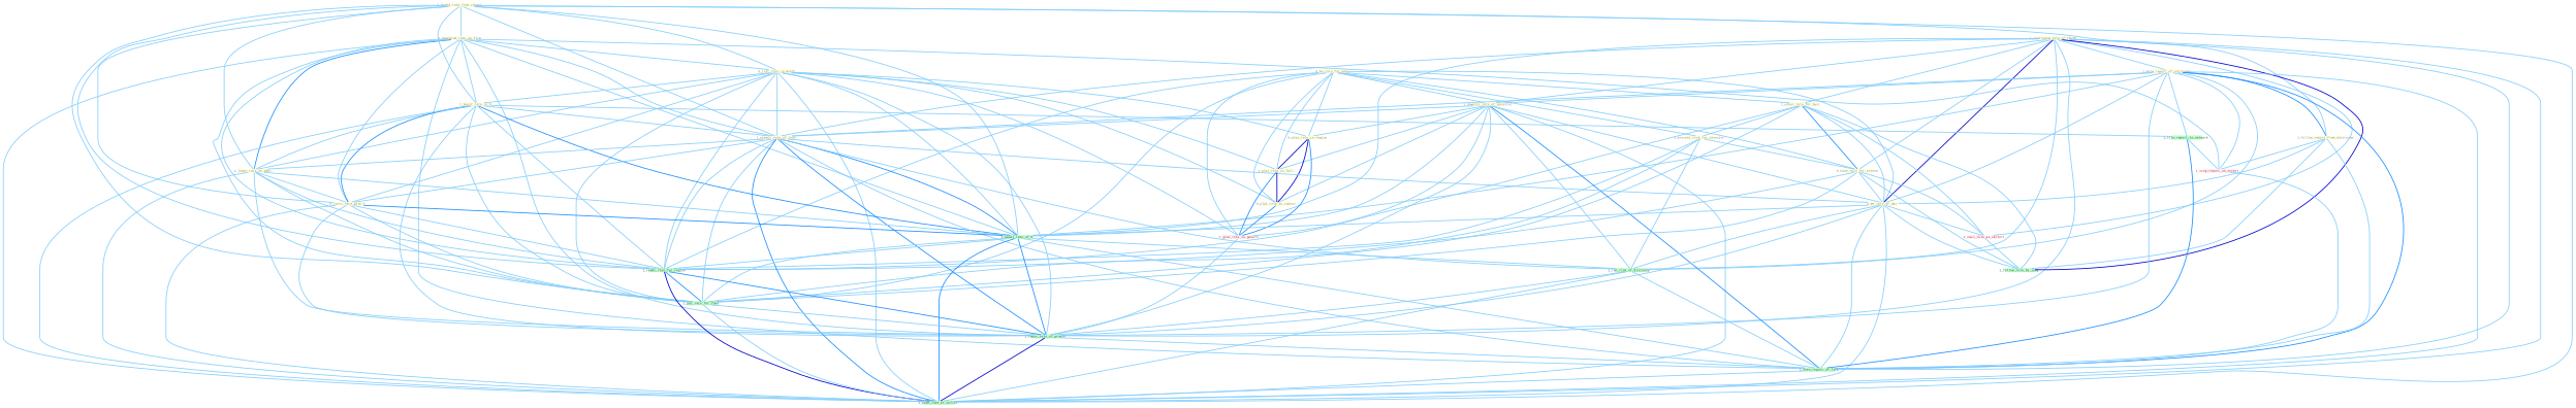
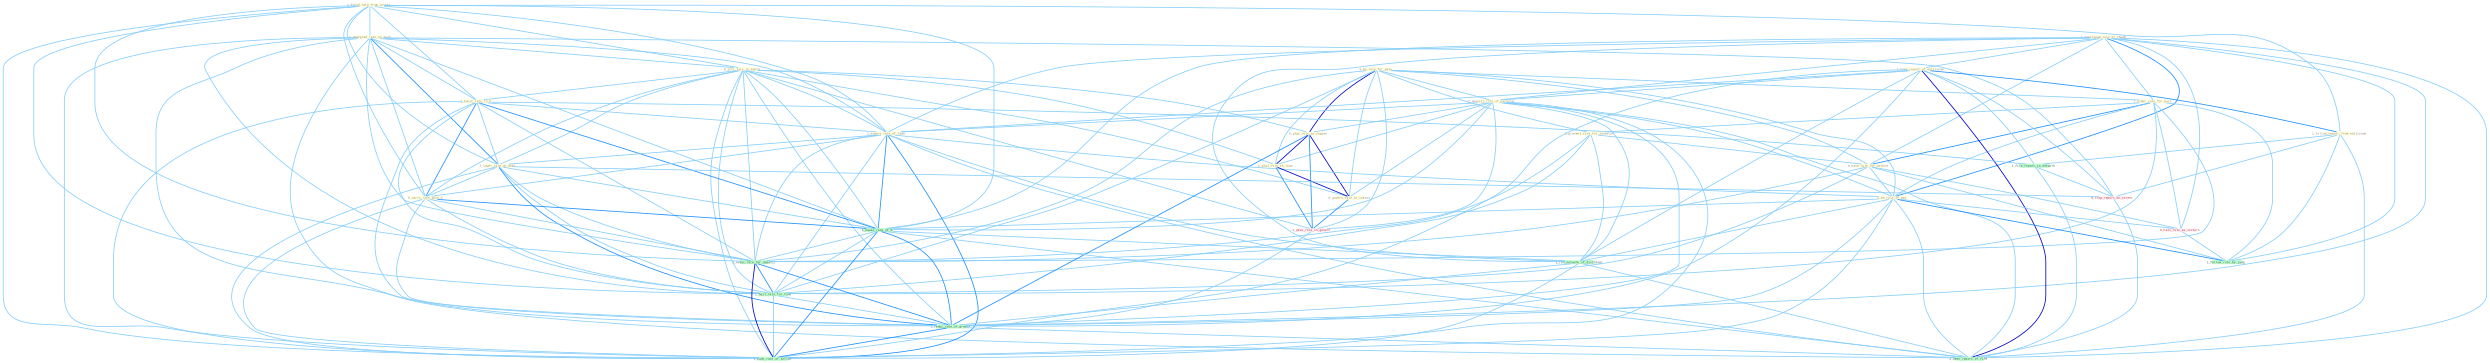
  graph {
    fontname="Liberation Mono"
    node [color="#ffffe0" fixedsize=true fontcolor="#8b7d6b" fontname="Liberation Mono" fontsize=4 shape=polygon style=filled]
    edge [color="#87cefa" fontname="Liberation Mono" w=1]
    "1_found_rate_from_invest " [height=.06 width=.5]
    "0_be_role_for_make " [height=.06 width=.5]
-   "1_downgrad_rate_on_firm " [height=.06 width=.5]
+   "1_downgrad_rate_on_firm " [height=.06 width=.5 label="1_downgrad_rate_on_push"]
    "1_entitynam_rule_of_thumb " [height=.06 width=.5]
    "1_usher_rule_for_busi " [height=.06 width=.5]
    "1_present_risk_for_investor " [height=.06 width=.5]
-   "0_jolt_rate_in_month " [height=.06 width=.5 label="9_jolt_rate_in_month"]
+   "0_jolt_rate_in_month " [height=.06 width=.5]
    "1_know_report_of_entitynam " [height=.06 width=.5]
    "1_boost_rate_to_% " [height=.06 width=.5]
    "1_follow_report_from_entitynam " [height=.06 width=.5]
    "1_downsiz_role_of_parastat " [height=.06 width=.5]
    "0_have_rule_for_attend " [height=.06 width=.5]
    "0_plai_role_in_region " [height=.06 width=.5]
    "1_expect_rate_of_loan " [height=.06 width=.5]
-   "1_plai_role_in_fall " [height=.06 width=.5]
-   "0_plai_role_in_takeov " [height=.06 width=.5]
+   "1_plai_role_in_fall " [height=.06 width=.5 label="1_plai_role_in_loan"]
+   "0_plai_role_in_takeov " [height=.06 width=.5 label="0_govern_role_in_takeov"]
    "1_lower_rate_on_debt " [height=.06 width=.5]
-   "0_carri_rate_with_% " [height=.06 width=.5]
+   "0_carri_rate_with_% " [height=.06 width=.5 label="0_carri_rate_give_%"]
    "1_be_rule_of_dai " [height=.06 width=.5]
    "0_stop_report_on_street " [color="#fff0f5" fontcolor="#b22222" height=.06 width=.5]
-   "1_give_role_in_govern " [color="#fff0f5" fontcolor="#b22222" height=.06 width=.5 label="7_give_role_in_govern"]
-   "0_hail_rule_as_victori " [color="#fff0f5" fontcolor="#b22222" height=.06 width=.5 label="1_hail_rule_as_victori"]
+   "1_give_role_in_govern " [color="#fff0f5" fontcolor="#b22222" height=.06 width=.5]
+   "0_hail_rule_as_victori " [color="#fff0f5" fontcolor="#b22222" height=.06 width=.5]
    "1_equal_rate_of_% " [color="#BDFCC9" fontcolor="#2f4f4f" height=.06 width=.5]
-   "1_reduc_rate_for_deposit " [color="#BDFCC9" fontcolor="#2f4f4f" height=.06 width=.5 label="1_reduc_rate_for_region"]
-   "1_pai_rate_for_fund " [color="#BDFCC9" fontcolor="#2f4f4f" height=.06 width=.5]
+   "1_reduc_rate_for_deposit " [color="#BDFCC9" fontcolor="#2f4f4f" height=.06 width=.5]
+   "1_pai_rate_for_fund " [color="#BDFCC9" fontcolor="#2f4f4f" height=.06 width=.5 label="1_hail_rate_for_fund"]
    "1_push_rate_of_inflat " [color="#BDFCC9" fontcolor="#2f4f4f" height=.06 width=.5]
    "1_reduc_rate_of_growth " [color="#BDFCC9" fontcolor="#2f4f4f" height=.06 width=.5]
    "1_been_report_of_firm " [color="#BDFCC9" fontcolor="#2f4f4f" height=.06 width=.5]
-   "1_run_risk_of_disintegr " [color="#BDFCC9" fontcolor="#2f4f4f" height=.06 width=.5]
+   "1_run_risk_of_disintegr " [color="#BDFCC9" fontcolor="#2f4f4f" height=.06 width=.5 label="1_run_network_of_disintegr"]
    "1_follow_rule_by_judg " [color="#BDFCC9" fontcolor="#2f4f4f" height=.06 width=.5]
    "1_file_report_to_network " [color="#BDFCC9" fontcolor="#2f4f4f" height=.06 width=.5]
    subgraph sub_1 {
      "1_found_rate_from_invest "
      "0_be_role_for_make "
      "1_downgrad_rate_on_firm "
      "1_entitynam_rule_of_thumb "
      "1_usher_rule_for_busi "
      "1_present_risk_for_investor "
      "0_jolt_rate_in_month "
      "1_know_report_of_entitynam "
      "1_boost_rate_to_% "
      "1_follow_report_from_entitynam "
      "1_downsiz_role_of_parastat "
      "0_have_rule_for_attend "
      "0_plai_role_in_region "
      "1_expect_rate_of_loan "
      "1_plai_role_in_fall "
      "0_plai_role_in_takeov "
      "1_lower_rate_on_debt "
      "0_carri_rate_with_% "
      "1_be_rule_of_dai "
    }
    subgraph sub_2 {
      "0_stop_report_on_street "
      "1_give_role_in_govern "
      "0_hail_rule_as_victori "
    }
    "1_found_rate_from_invest " -- "1_downgrad_rate_on_firm "
    "1_found_rate_from_invest " -- "0_jolt_rate_in_month "
    "1_found_rate_from_invest " -- "1_boost_rate_to_% "
    "1_found_rate_from_invest " -- "1_follow_report_from_entitynam "
    "1_found_rate_from_invest " -- "1_expect_rate_of_loan "
    "1_found_rate_from_invest " -- "1_lower_rate_on_debt "
    "1_found_rate_from_invest " -- "0_carri_rate_with_% "
    "1_found_rate_from_invest " -- "1_equal_rate_of_% "
    "1_found_rate_from_invest " -- "1_reduc_rate_for_deposit "
    "1_found_rate_from_invest " -- "1_pai_rate_for_fund "
    "1_found_rate_from_invest " -- "1_push_rate_of_inflat "
    "0_be_role_for_make " -- "1_usher_rule_for_busi "
    "0_be_role_for_make " -- "1_present_risk_for_investor "
    "0_be_role_for_make " -- "1_downsiz_role_of_parastat "
    "0_be_role_for_make " -- "0_have_rule_for_attend "
-   "0_be_role_for_make " -- "0_plai_role_in_region "
+   "0_be_role_for_make " -- "0_plai_role_in_region " [color="#0000cd"]
    "0_be_role_for_make " -- "1_plai_role_in_fall "
    "0_be_role_for_make " -- "0_plai_role_in_takeov "
    "0_be_role_for_make " -- "1_be_rule_of_dai "
    "0_be_role_for_make " -- "1_give_role_in_govern "
    "0_be_role_for_make " -- "1_reduc_rate_for_deposit "
    "0_be_role_for_make " -- "1_pai_rate_for_fund "
    "1_downgrad_rate_on_firm " -- "0_jolt_rate_in_month "
    "1_downgrad_rate_on_firm " -- "1_boost_rate_to_% "
    "1_downgrad_rate_on_firm " -- "1_expect_rate_of_loan "
    "1_downgrad_rate_on_firm " -- "1_lower_rate_on_debt " [color="#1e90ff" w=2]
    "1_downgrad_rate_on_firm " -- "0_carri_rate_with_% "
    "1_downgrad_rate_on_firm " -- "0_stop_report_on_street "
    "1_downgrad_rate_on_firm " -- "1_equal_rate_of_% "
    "1_downgrad_rate_on_firm " -- "1_reduc_rate_for_deposit "
    "1_downgrad_rate_on_firm " -- "1_pai_rate_for_fund "
    "1_downgrad_rate_on_firm " -- "1_push_rate_of_inflat "
    "1_downgrad_rate_on_firm " -- "1_reduc_rate_of_growth "
    "1_downgrad_rate_on_firm " -- "1_been_report_of_firm "
    "1_entitynam_rule_of_thumb " -- "1_usher_rule_for_busi "
    "1_entitynam_rule_of_thumb " -- "1_know_report_of_entitynam "
    "1_entitynam_rule_of_thumb " -- "1_downsiz_role_of_parastat "
    "1_entitynam_rule_of_thumb " -- "0_have_rule_for_attend "
    "1_entitynam_rule_of_thumb " -- "1_expect_rate_of_loan "
-   "1_entitynam_rule_of_thumb " -- "1_be_rule_of_dai " [color="#0000cd" w=2]
+   "1_entitynam_rule_of_thumb " -- "1_be_rule_of_dai " [color="#1e90ff" w=2]
    "1_entitynam_rule_of_thumb " -- "0_hail_rule_as_victori "
    "1_entitynam_rule_of_thumb " -- "1_equal_rate_of_% "
-   "1_entitynam_rule_of_thumb " -- "1_push_rate_of_inflat "
    "1_entitynam_rule_of_thumb " -- "1_reduc_rate_of_growth "
    "1_entitynam_rule_of_thumb " -- "1_been_report_of_firm "
    "1_entitynam_rule_of_thumb " -- "1_run_risk_of_disintegr "
-   "1_entitynam_rule_of_thumb " -- "1_follow_rule_by_judg " [color="#0000cd"]
+   "1_entitynam_rule_of_thumb " -- "1_follow_rule_by_judg "
    "1_usher_rule_for_busi " -- "1_present_risk_for_investor "
    "1_usher_rule_for_busi " -- "0_have_rule_for_attend " [color="#1e90ff" w=2]
    "1_usher_rule_for_busi " -- "1_be_rule_of_dai "
    "1_usher_rule_for_busi " -- "0_hail_rule_as_victori "
    "1_usher_rule_for_busi " -- "1_reduc_rate_for_deposit "
    "1_usher_rule_for_busi " -- "1_pai_rate_for_fund "
    "1_usher_rule_for_busi " -- "1_follow_rule_by_judg "
    "1_present_risk_for_investor " -- "0_have_rule_for_attend "
    "1_present_risk_for_investor " -- "1_reduc_rate_for_deposit "
    "1_present_risk_for_investor " -- "1_pai_rate_for_fund "
    "1_present_risk_for_investor " -- "1_run_risk_of_disintegr "
    "0_jolt_rate_in_month " -- "1_boost_rate_to_% "
    "0_jolt_rate_in_month " -- "0_plai_role_in_region "
    "0_jolt_rate_in_month " -- "1_expect_rate_of_loan "
    "0_jolt_rate_in_month " -- "1_plai_role_in_fall "
    "0_jolt_rate_in_month " -- "0_plai_role_in_takeov "
    "0_jolt_rate_in_month " -- "1_lower_rate_on_debt "
    "0_jolt_rate_in_month " -- "0_carri_rate_with_% "
    "0_jolt_rate_in_month " -- "1_give_role_in_govern "
    "0_jolt_rate_in_month " -- "1_equal_rate_of_% "
    "0_jolt_rate_in_month " -- "1_reduc_rate_for_deposit "
    "0_jolt_rate_in_month " -- "1_pai_rate_for_fund "
    "0_jolt_rate_in_month " -- "1_push_rate_of_inflat "
    "0_jolt_rate_in_month " -- "1_reduc_rate_of_growth "
    "1_know_report_of_entitynam " -- "1_follow_report_from_entitynam " [color="#1e90ff" w=2]
    "1_know_report_of_entitynam " -- "1_downsiz_role_of_parastat "
    "1_know_report_of_entitynam " -- "1_expect_rate_of_loan "
-   "1_know_report_of_entitynam " -- "1_be_rule_of_dai "
    "1_know_report_of_entitynam " -- "0_stop_report_on_street "
-   "1_know_report_of_entitynam " -- "1_equal_rate_of_% "
    "1_know_report_of_entitynam " -- "1_push_rate_of_inflat "
    "1_know_report_of_entitynam " -- "1_reduc_rate_of_growth "
-   "1_know_report_of_entitynam " -- "1_been_report_of_firm " [color="#1e90ff" w=2]
+   "1_know_report_of_entitynam " -- "1_been_report_of_firm " [color="#0000cd" w=2]
    "1_know_report_of_entitynam " -- "1_run_risk_of_disintegr "
    "1_know_report_of_entitynam " -- "1_file_report_to_network "
    "1_boost_rate_to_% " -- "1_expect_rate_of_loan "
    "1_boost_rate_to_% " -- "1_lower_rate_on_debt "
    "1_boost_rate_to_% " -- "0_carri_rate_with_% " [color="#1e90ff" w=2]
    "1_boost_rate_to_% " -- "1_equal_rate_of_% " [color="#1e90ff" w=2]
    "1_boost_rate_to_% " -- "1_reduc_rate_for_deposit "
    "1_boost_rate_to_% " -- "1_pai_rate_for_fund "
    "1_boost_rate_to_% " -- "1_push_rate_of_inflat "
    "1_boost_rate_to_% " -- "1_reduc_rate_of_growth "
    "1_boost_rate_to_% " -- "1_file_report_to_network "
    "1_follow_report_from_entitynam " -- "0_stop_report_on_street "
    "1_follow_report_from_entitynam " -- "1_been_report_of_firm "
    "1_follow_report_from_entitynam " -- "1_follow_rule_by_judg "
-   "1_follow_report_from_entitynam " -- "1_be_rule_of_dai "
+   "1_follow_report_from_entitynam " -- "1_file_report_to_network "
    "1_downsiz_role_of_parastat " -- "0_plai_role_in_region "
    "1_downsiz_role_of_parastat " -- "1_expect_rate_of_loan "
    "1_downsiz_role_of_parastat " -- "1_plai_role_in_fall "
    "1_downsiz_role_of_parastat " -- "0_plai_role_in_takeov "
    "1_downsiz_role_of_parastat " -- "1_be_rule_of_dai "
    "1_downsiz_role_of_parastat " -- "1_give_role_in_govern "
    "1_downsiz_role_of_parastat " -- "1_equal_rate_of_% "
    "1_downsiz_role_of_parastat " -- "1_push_rate_of_inflat "
    "1_downsiz_role_of_parastat " -- "1_reduc_rate_of_growth "
-   "1_downsiz_role_of_parastat " -- "1_been_report_of_firm " [color="#1e90ff"]
+   "1_downsiz_role_of_parastat " -- "1_been_report_of_firm "
    "1_downsiz_role_of_parastat " -- "1_run_risk_of_disintegr "
    "0_have_rule_for_attend " -- "1_be_rule_of_dai "
    "0_have_rule_for_attend " -- "0_hail_rule_as_victori "
    "0_have_rule_for_attend " -- "1_reduc_rate_for_deposit "
    "0_have_rule_for_attend " -- "1_pai_rate_for_fund "
    "0_have_rule_for_attend " -- "1_follow_rule_by_judg "
    "0_plai_role_in_region " -- "1_plai_role_in_fall " [color="#0000cd" w=3]
    "0_plai_role_in_region " -- "0_plai_role_in_takeov " [color="#0000cd" w=3]
    "0_plai_role_in_region " -- "1_give_role_in_govern " [color="#1e90ff" w=2]
    "1_expect_rate_of_loan " -- "1_lower_rate_on_debt "
    "1_expect_rate_of_loan " -- "0_carri_rate_with_% "
    "1_expect_rate_of_loan " -- "1_be_rule_of_dai "
    "1_expect_rate_of_loan " -- "1_equal_rate_of_% " [color="#1e90ff" w=2]
    "1_expect_rate_of_loan " -- "1_reduc_rate_for_deposit "
    "1_expect_rate_of_loan " -- "1_pai_rate_for_fund "
    "1_expect_rate_of_loan " -- "1_push_rate_of_inflat " [color="#1e90ff" w=2]
-   "1_expect_rate_of_loan " -- "1_reduc_rate_of_growth " [color="#1e90ff" w=2]
+   "0_plai_role_in_region " -- "1_reduc_rate_of_growth " [color="#1e90ff" w=2]
    "1_expect_rate_of_loan " -- "1_been_report_of_firm "
    "1_expect_rate_of_loan " -- "1_run_risk_of_disintegr "
    "1_plai_role_in_fall " -- "0_plai_role_in_takeov " [color="#0000cd" w=3]
    "1_plai_role_in_fall " -- "1_give_role_in_govern " [color="#1e90ff" w=2]
    "0_plai_role_in_takeov " -- "1_give_role_in_govern " [color="#1e90ff" w=2]
    "1_lower_rate_on_debt " -- "0_carri_rate_with_% "
+   "1_lower_rate_on_debt " -- "0_stop_report_on_street "
    "1_lower_rate_on_debt " -- "1_equal_rate_of_% "
    "1_lower_rate_on_debt " -- "1_reduc_rate_for_deposit "
    "1_lower_rate_on_debt " -- "1_pai_rate_for_fund "
    "1_lower_rate_on_debt " -- "1_push_rate_of_inflat "
-   "1_lower_rate_on_debt " -- "1_reduc_rate_of_growth "
+   "1_lower_rate_on_debt " -- "1_reduc_rate_of_growth " [color="#1e90ff"]
    "0_carri_rate_with_% " -- "1_equal_rate_of_% " [color="#1e90ff" w=2]
    "0_carri_rate_with_% " -- "1_reduc_rate_for_deposit "
    "0_carri_rate_with_% " -- "1_pai_rate_for_fund "
    "0_carri_rate_with_% " -- "1_push_rate_of_inflat "
    "0_carri_rate_with_% " -- "1_reduc_rate_of_growth "
    "1_be_rule_of_dai " -- "0_hail_rule_as_victori "
    "1_be_rule_of_dai " -- "1_equal_rate_of_% "
    "1_be_rule_of_dai " -- "1_push_rate_of_inflat "
    "1_be_rule_of_dai " -- "1_reduc_rate_of_growth "
    "1_be_rule_of_dai " -- "1_been_report_of_firm "
    "1_be_rule_of_dai " -- "1_run_risk_of_disintegr "
-   "1_be_rule_of_dai " -- "1_follow_rule_by_judg "
+   "1_be_rule_of_dai " -- "1_follow_rule_by_judg " [color="#1e90ff"]
    "0_stop_report_on_street " -- "1_been_report_of_firm "
    "1_give_role_in_govern " -- "1_reduc_rate_of_growth "
    "0_hail_rule_as_victori " -- "1_follow_rule_by_judg "
    "1_equal_rate_of_% " -- "1_reduc_rate_for_deposit "
    "1_equal_rate_of_% " -- "1_pai_rate_for_fund "
    "1_equal_rate_of_% " -- "1_push_rate_of_inflat " [color="#1e90ff" w=2]
    "1_equal_rate_of_% " -- "1_reduc_rate_of_growth " [color="#1e90ff" w=2]
    "1_equal_rate_of_% " -- "1_been_report_of_firm "
    "1_equal_rate_of_% " -- "1_run_risk_of_disintegr "
    "1_reduc_rate_for_deposit " -- "1_pai_rate_for_fund " [color="#1e90ff" w=2]
    "1_reduc_rate_for_deposit " -- "1_push_rate_of_inflat " [color="#0000cd"]
    "1_reduc_rate_for_deposit " -- "1_reduc_rate_of_growth " [color="#1e90ff" w=2]
    "1_pai_rate_for_fund " -- "1_push_rate_of_inflat "
    "1_pai_rate_for_fund " -- "1_reduc_rate_of_growth "
-   "1_reduc_rate_of_growth " -- "1_push_rate_of_inflat " [color="#0000cd" w=2]
+   "1_reduc_rate_of_growth " -- "1_push_rate_of_inflat " [color="#1e90ff" w=2]
    "1_reduc_rate_of_growth " -- "1_been_report_of_firm "
-   "1_been_report_of_firm " -- "1_push_rate_of_inflat "
    "1_run_risk_of_disintegr " -- "1_push_rate_of_inflat "
    "1_run_risk_of_disintegr " -- "1_reduc_rate_of_growth "
    "1_run_risk_of_disintegr " -- "1_been_report_of_firm "
    "1_file_report_to_network " -- "0_stop_report_on_street "
-   "1_file_report_to_network " -- "1_been_report_of_firm " [color="#1e90ff"]
+   "1_file_report_to_network " -- "1_been_report_of_firm "
  }
